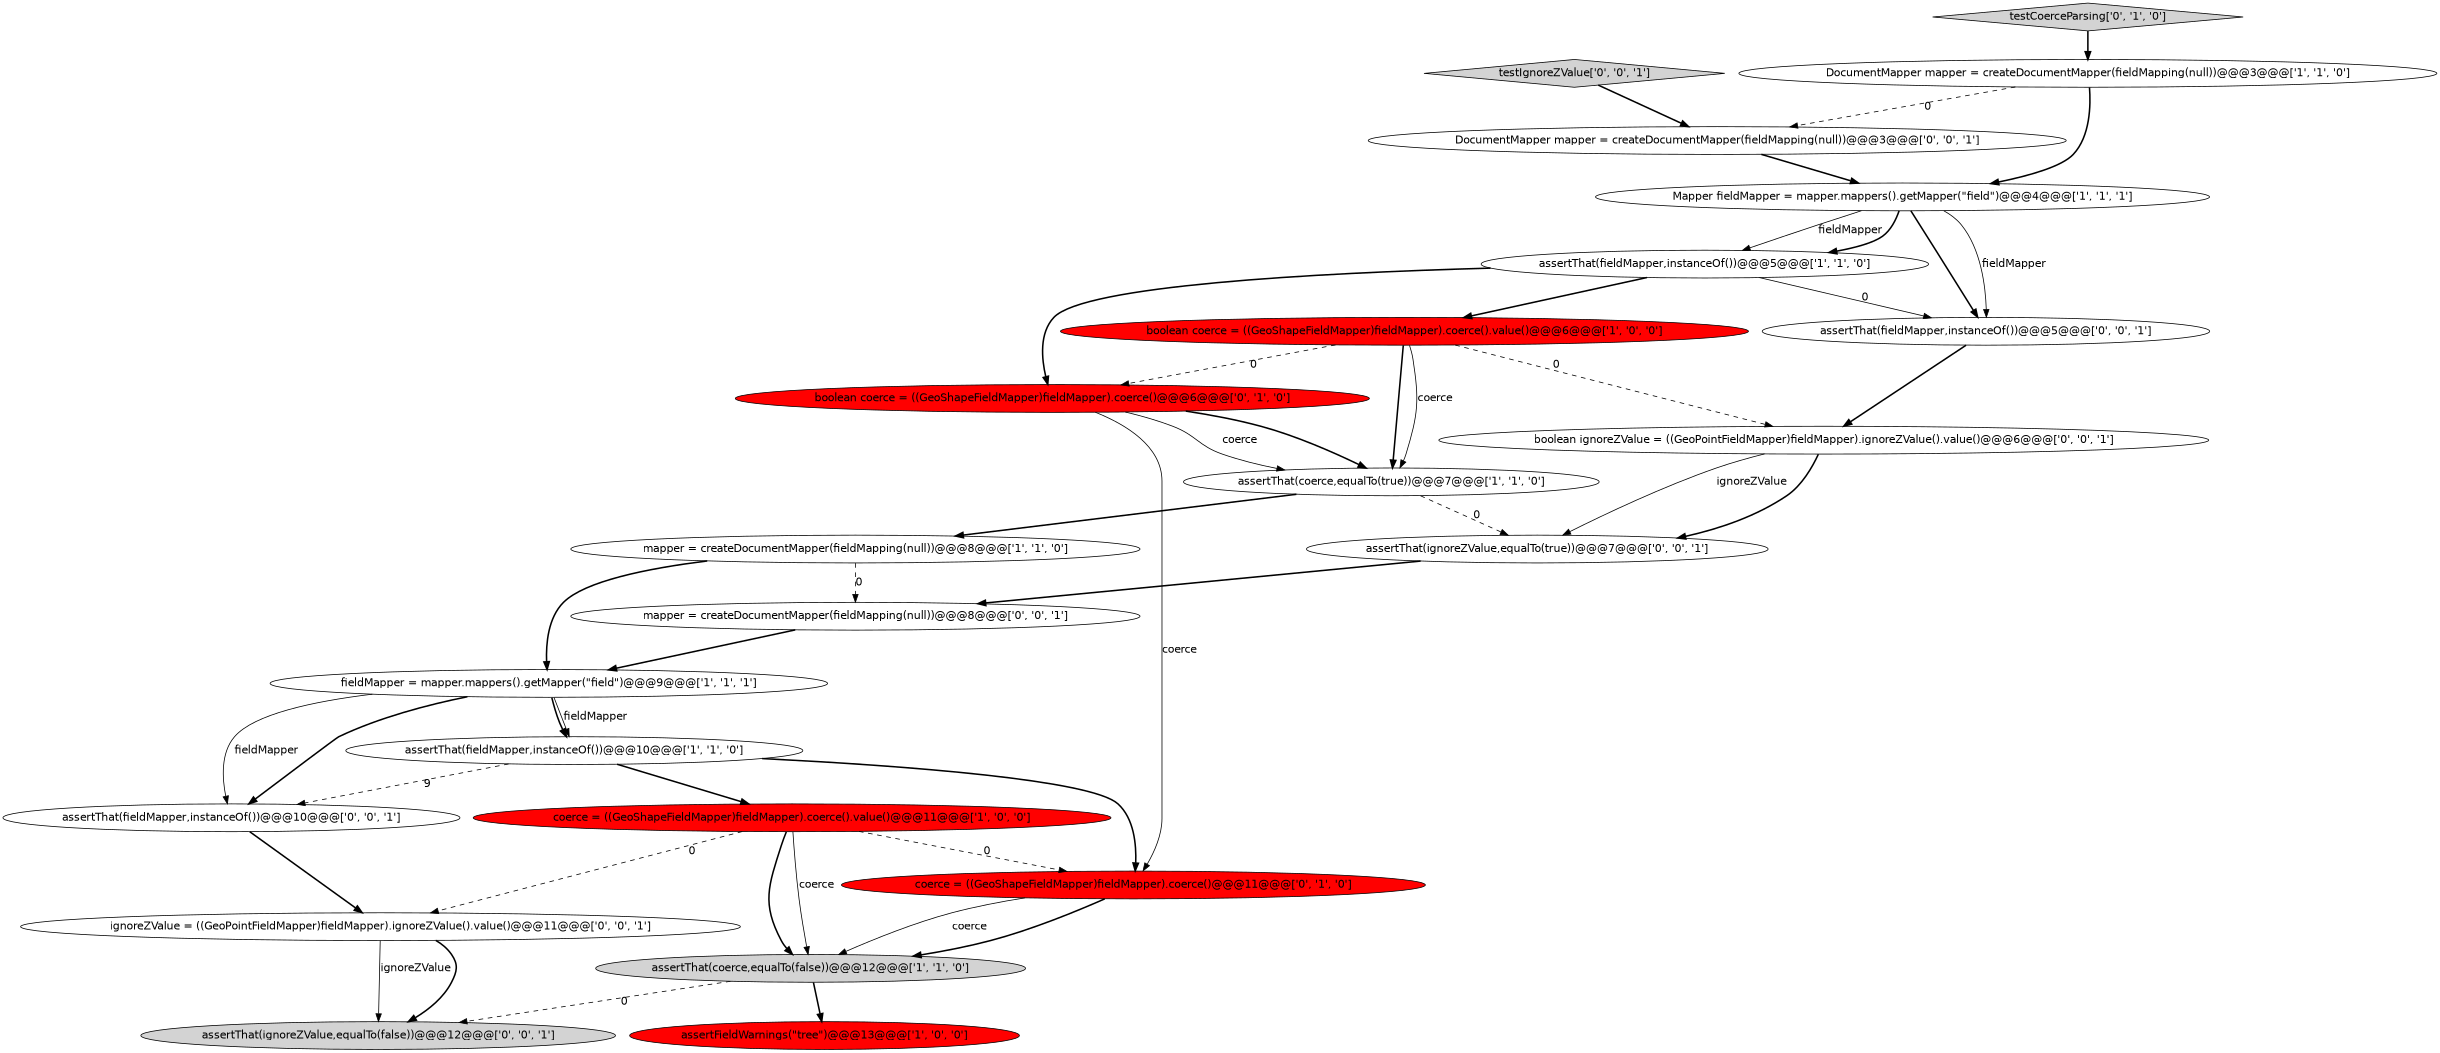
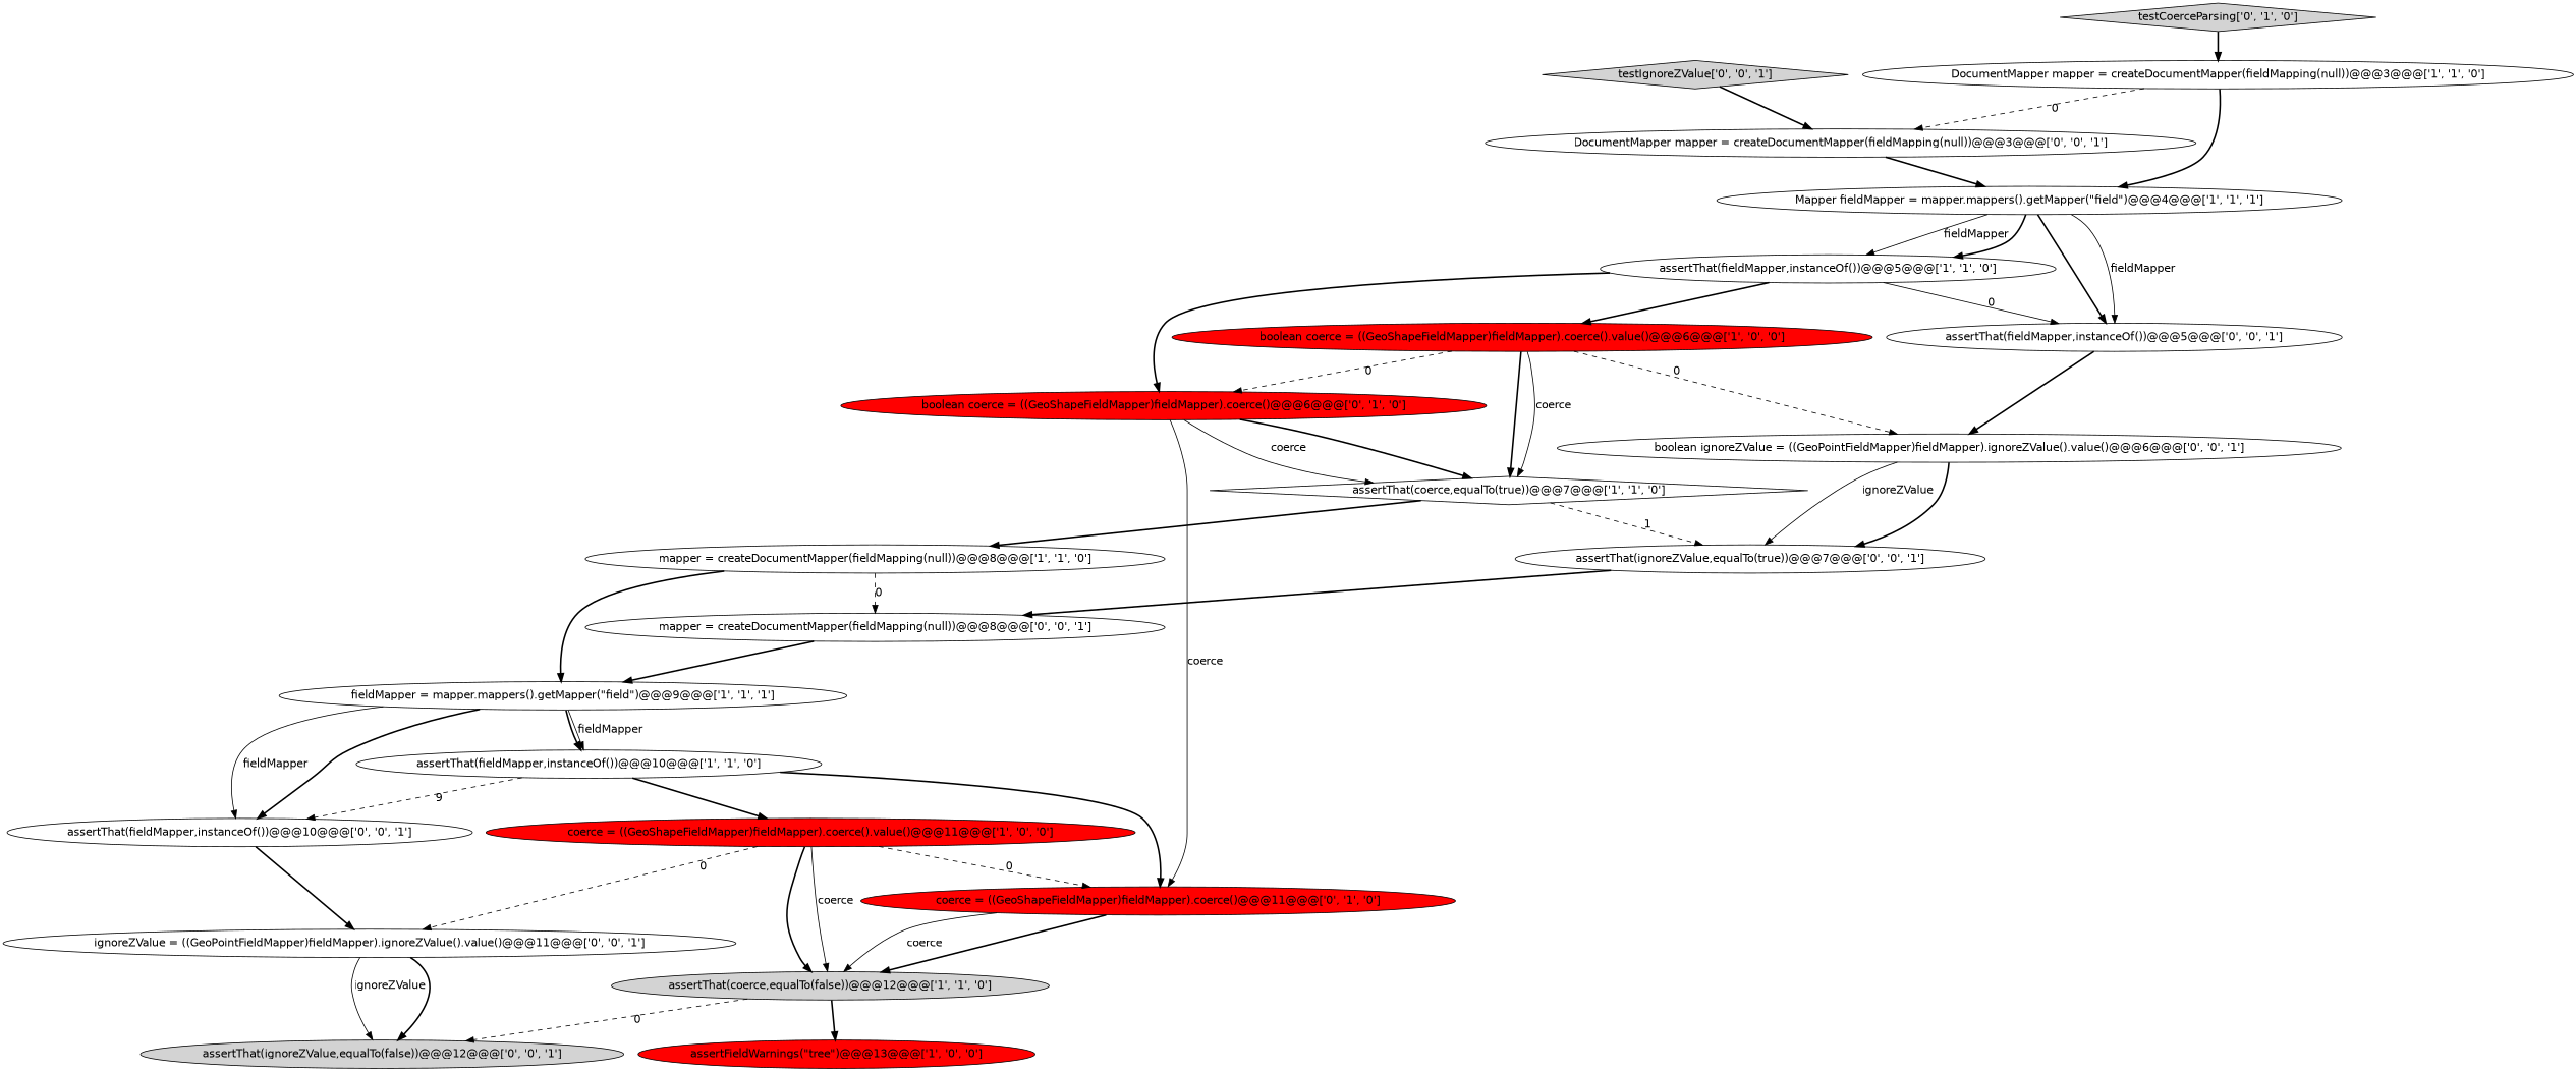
  digraph {
    fontname="DejaVu Sans"
    node [fillcolor=white fontname="DejaVu Sans" shape=ellipse style=filled]
    edge [fontname="DejaVu Sans" style=bold]
    n1 [label="boolean ignoreZValue = ((GeoPointFieldMapper)fieldMapper).ignoreZValue().value()@@@6@@@['0', '0', '1']"]
    n2 [label="assertThat(ignoreZValue,equalTo(true))@@@7@@@['0', '0', '1']"]
    n3 [label="mapper = createDocumentMapper(fieldMapping(null))@@@8@@@['0', '0', '1']"]
    n4 [label="assertThat(fieldMapper,instanceOf())@@@10@@@['0', '0', '1']"]
    n5 [label="ignoreZValue = ((GeoPointFieldMapper)fieldMapper).ignoreZValue().value()@@@11@@@['0', '0', '1']"]
    n6 [fillcolor=lightgray label="assertThat(ignoreZValue,equalTo(false))@@@12@@@['0', '0', '1']"]
    n7 [label="assertThat(fieldMapper,instanceOf())@@@5@@@['0', '0', '1']"]
    n8 [fillcolor=red label="coerce = ((GeoShapeFieldMapper)fieldMapper).coerce()@@@11@@@['0', '1', '0']"]
    n9 [fillcolor=lightgray label="assertThat(coerce,equalTo(false))@@@12@@@['1', '1', '0']"]
    n10 [fillcolor=red label="assertFieldWarnings(\"tree\")@@@13@@@['1', '0', '0']"]
    n11 [label="assertThat(fieldMapper,instanceOf())@@@5@@@['1', '1', '0']"]
    n12 [fillcolor=red label="boolean coerce = ((GeoShapeFieldMapper)fieldMapper).coerce()@@@6@@@['0', '1', '0']"]
    n13 [fillcolor=red label="boolean coerce = ((GeoShapeFieldMapper)fieldMapper).coerce().value()@@@6@@@['1', '0', '0']"]
-   n14 [label="assertThat(coerce,equalTo(true))@@@7@@@['1', '1', '0']"]
+   n14 [label="assertThat(coerce,equalTo(true))@@@7@@@['1', '1', '0']" shape=diamond]
    n15 [label="Mapper fieldMapper = mapper.mappers().getMapper(\"field\")@@@4@@@['1', '1', '1']"]
    n16 [label="mapper = createDocumentMapper(fieldMapping(null))@@@8@@@['1', '1', '0']"]
    n17 [label="assertThat(fieldMapper,instanceOf())@@@10@@@['1', '1', '0']"]
    n18 [fillcolor=red label="coerce = ((GeoShapeFieldMapper)fieldMapper).coerce().value()@@@11@@@['1', '0', '0']"]
    n19 [label="fieldMapper = mapper.mappers().getMapper(\"field\")@@@9@@@['1', '1', '1']"]
    n20 [label="DocumentMapper mapper = createDocumentMapper(fieldMapping(null))@@@3@@@['0', '0', '1']"]
    n21 [label="DocumentMapper mapper = createDocumentMapper(fieldMapping(null))@@@3@@@['1', '1', '0']"]
    n22 [fillcolor=lightgray label="testIgnoreZValue['0', '0', '1']" shape=diamond]
    n23 [fillcolor=lightgray label="testCoerceParsing['0', '1', '0']" shape=diamond]
    n1 -> n2 [label=ignoreZValue style=solid]
    n1 -> n2
    n2 -> n3
    n3 -> n19
    n4 -> n5
    n5 -> n6 [label=ignoreZValue style=solid]
    n5 -> n6
    n7 -> n1
    n8 -> n9
    n8 -> n9 [label=coerce style=solid]
    n9 -> n6 [label=0 style=dashed]
    n9 -> n10
    n11 -> n7 [label=0 style=solid]
    n11 -> n12
    n11 -> n13
    n12 -> n8 [label=coerce style=solid]
    n12 -> n14
    n12 -> n14 [label=coerce style=solid]
    n13 -> n1 [label=0 style=dashed]
    n13 -> n12 [label=0 style=dashed]
    n13 -> n14
    n13 -> n14 [label=coerce style=solid]
-   n14 -> n2 [label=0 style=dashed]
+   n14 -> n2 [label=1 style=dashed]
    n14 -> n16
    n15 -> n7 [label=fieldMapper style=solid]
    n15 -> n7
    n15 -> n11 [label=fieldMapper style=solid]
    n15 -> n11
    n16 -> n3 [label=0 style=dashed]
    n16 -> n19
    n17 -> n4 [label=9 style=dashed]
    n17 -> n8
    n17 -> n18
    n18 -> n5 [label=0 style=dashed]
    n18 -> n8 [label=0 style=dashed]
    n18 -> n9
    n18 -> n9 [label=coerce style=solid]
    n19 -> n4
    n19 -> n4 [label=fieldMapper style=solid]
    n19 -> n17
    n19 -> n17 [label=fieldMapper style=solid]
    n20 -> n15
    n21 -> n15
    n21 -> n20 [label=0 style=dashed]
    n22 -> n20
    n23 -> n21
  }
